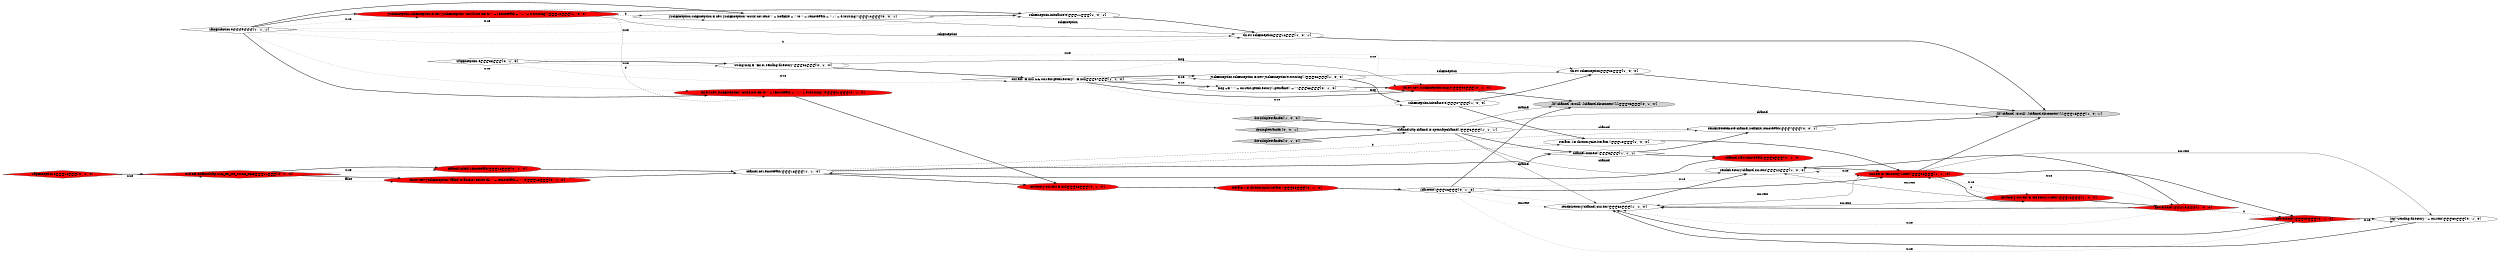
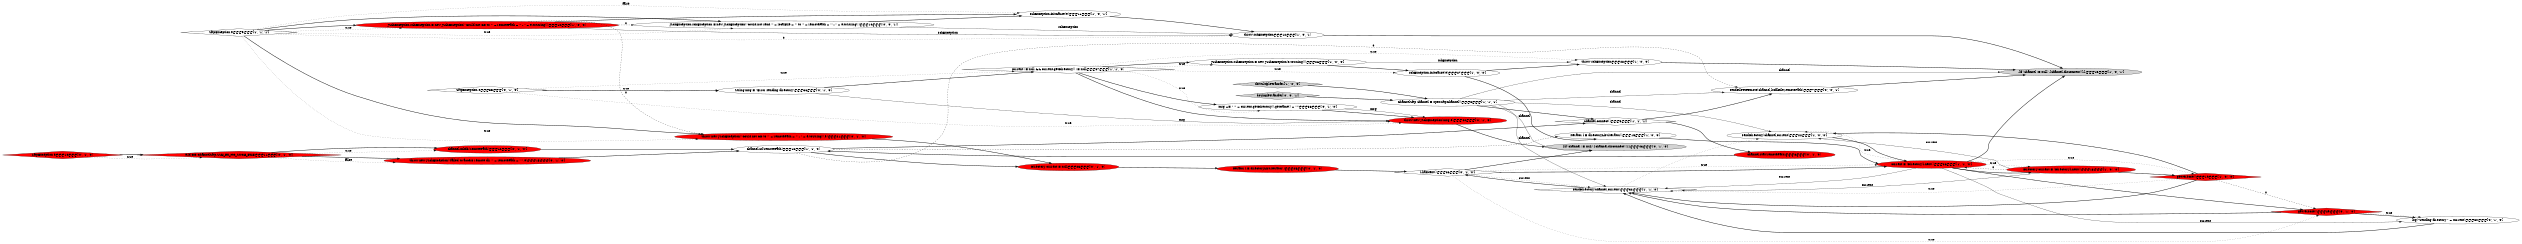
  digraph {
    rankdir=LR
    node [fillcolor=white shape=ellipse style=filled]
    edge [style=bold]
    n1 [fillcolor=red label="Iterator i = directoryList.iterator()@@@25@@@['0', '1', '0']"]
    n2 [label="i.hasNext()@@@26@@@['0', '1', '0']" shape=diamond]
-   n3 [label="sendDirectory(channel,current)@@@32@@@['1', '1', '0']"]
+   n3 [label="sendDirectory(channel,current)@@@32@@@['1', '1', '0']" shape=diamond]
    n4 [fillcolor=lightgray label="{if (channel != null) {channel.disconnect()}}@@@43@@@['0', '1', '0']"]
    n5 [fillcolor=red label="getVerbose()@@@29@@@['0', '1', '0']" shape=diamond]
    n6 [fillcolor=red label="current = (Directory)i.next()@@@28@@@['1', '1', '0']"]
    n7 [fillcolor=red label="throw new JSchException(\"failed to access remote dir '\" + remotePath + \"'\",e)@@@15@@@['0', '1', '0']"]
    n8 [label="channel.cd(remotePath)@@@18@@@['1', '1', '0']"]
    n9 [label="sendFileToRemote(channel,localFile,remotePath)@@@7@@@['0', '0', '1']"]
    n10 [label="channel.connect()@@@5@@@['1', '1', '1']" shape=diamond]
    n11 [fillcolor=red label="Directory current = null@@@23@@@['0', '1', '0']"]
    n12 [label="Iterator i = directoryList.iterator()@@@15@@@['1', '0', '0']"]
    n13 [label="sendDirectory(channel,current)@@@22@@@['1', '0', '0']"]
    n14 [label="log(\"Sending directory \" + current)@@@30@@@['0', '1', '0']"]
    n15 [fillcolor=red label="Directory current = (Directory)i.next()@@@18@@@['1', '0', '0']"]
    n16 [fillcolor=red label="getVerbose()@@@19@@@['1', '0', '0']" shape=diamond]
    n17 [fillcolor=lightgray label="{if (channel != null) {channel.disconnect()}}@@@15@@@['1', '0', '1']"]
-   n18 [fillcolor=lightgray label="doMultipleTransfer['0', '1', '0']" shape=diamond]
    n19 [label="ChannelSftp channel = openSftpChannel()@@@3@@@['1', '1', '1']"]
    n20 [label="current != null && current.getDirectory() != null@@@37@@@['1', '1', '0']" shape=diamond]
    n21 [label="msg += \" '\" + current.getDirectory().getName() + \"'\"@@@38@@@['0', '1', '0']"]
    n22 [fillcolor=red label="throw new JSchException(msg,e)@@@40@@@['0', '1', '0']"]
    n23 [label="schException.initCause(e)@@@27@@@['1', '0', '0']"]
    n24 [label="JSchException schException = new JSchException(e.toString())@@@26@@@['1', '0', '0']"]
    n25 [label="throw schException@@@28@@@['1', '0', '0']"]
    n26 [fillcolor=red label="SftpException e@@@10@@@['0', '1', '0']" shape=diamond]
    n27 [fillcolor=red label="e.id == ChannelSftp.SSH_FX_NO_SUCH_FILE@@@11@@@['0', '1', '0']" shape=diamond]
    n28 [fillcolor=red label="channel.mkdir(remotePath)@@@12@@@['0', '1', '0']"]
    n29 [fillcolor=lightgray label="doMultipleTransfer['1', '0', '0']" shape=diamond]
    n30 [fillcolor=red label="channel.stat(remotePath)@@@8@@@['0', '1', '0']"]
    n31 [fillcolor=red label="throw new JSchException(\"Could not CD to '\" + remotePath + \"' - \" + e.toString(),e)@@@21@@@['0', '1', '0']"]
    n32 [label="SftpException e@@@9@@@['1', '1', '1']" shape=diamond]
    n33 [label="JSchException schException = new JSchException(\"Could not send '\" + localFile + \"' to '\" + remotePath + \"' - \" + e.toString())@@@10@@@['0', '0', '1']"]
    n34 [fillcolor=red label="JSchException schException = new JSchException(\"Could not CD to '\" + remotePath + \"' - \" + e.toString())@@@10@@@['1', '0', '0']"]
    n35 [label="schException.initCause(e)@@@11@@@['1', '0', '1']"]
    n36 [label="throw schException@@@12@@@['1', '0', '1']"]
    n37 [label="SftpException e@@@35@@@['0', '1', '0']" shape=diamond]
    n38 [label="String msg = \"Error sending directory\"@@@36@@@['0', '1', '0']"]
    n39 [fillcolor=lightgray label="doSingleTransfer['0', '0', '1']" shape=diamond]
    n1 -> n2
    n2 -> n3 [label=current style=dotted]
    n2 -> n4
    n2 -> n5 [label=true style=dotted]
    n2 -> n6 [label=true style=dotted]
    n2 -> n6
-   n3 -> n2 [style=dotted]
-   n3 -> n13
+   n3 -> n2
+   n3 -> n13 [style=dotted]
    n5 -> n3
    n5 -> n14 [label=true style=dotted]
    n5 -> n14
    n6 -> n3 [label=current style=solid]
    n6 -> n5
    n6 -> n13 [label=true style=dotted]
    n6 -> n14 [label=current style=solid]
    n6 -> n15
    n6 -> n15 [label=true style=dotted]
    n6 -> n16 [label=true style=dotted]
    n6 -> n17
    n7 -> n8
    n8 -> n9 [label=0 style=dashed]
    n8 -> n10
    n8 -> n11
    n8 -> n12 [style=dashed]
    n9 -> n17
    n10 -> n9
    n10 -> n30
    n11 -> n1
    n12 -> n6
    n13 -> n6
    n14 -> n3
    n15 -> n3 [label=current style=solid]
    n15 -> n6 [label=0 style=dashed]
    n15 -> n13 [label=current style=solid]
    n15 -> n16
    n16 -> n3
    n16 -> n3 [label=true style=dotted]
    n16 -> n5 [label=0 style=dashed]
    n16 -> n13
-   n18 -> n19
    n19 -> n3 [label=channel style=solid]
    n19 -> n4 [label=channel style=solid]
    n19 -> n9 [label=channel style=solid]
    n19 -> n10
    n19 -> n13 [label=channel style=solid]
    n19 -> n17 [label=channel style=solid]
    n20 -> n21 [label=true style=dotted]
    n20 -> n21
    n20 -> n22
    n20 -> n23 [label=true style=dotted]
    n20 -> n24 [label=true style=dotted]
    n20 -> n24
    n20 -> n25 [label=true style=dotted]
    n21 -> n22
    n21 -> n22 [label=msg style=solid]
    n22 -> n4
    n23 -> n12
    n23 -> n25
    n24 -> n23
    n24 -> n25 [label=schException style=solid]
    n25 -> n17
    n26 -> n27
    n26 -> n27 [label=true style=dotted]
    n27 -> n7
    n27 -> n7 [label=false style=dotted]
    n27 -> n28
    n27 -> n28 [label=true style=dotted]
    n28 -> n8
    n29 -> n19
    n30 -> n8
    n31 -> n11
    n32 -> n31
    n32 -> n31 [label=true style=dotted]
    n32 -> n33 [label=true style=dotted]
    n32 -> n33
    n32 -> n34
    n32 -> n34 [label=true style=dotted]
-   n32 -> n35 [label=true style=dotted]
+   n32 -> n35 [label=false style=dotted]
    n32 -> n36 [label=0 style=dotted]
    n33 -> n35
    n33 -> n36 [label=schException style=solid]
    n34 -> n31 [label=0 style=dashed]
    n34 -> n33 [label=0 style=dashed]
    n34 -> n35
    n34 -> n36 [label=schException style=solid]
    n35 -> n36
    n36 -> n17
    n37 -> n20 [label=true style=dotted]
    n37 -> n22 [label=true style=dotted]
    n37 -> n38
    n37 -> n38 [label=true style=dotted]
    n38 -> n20
    n38 -> n22 [label=msg style=solid]
    n39 -> n19
  }
